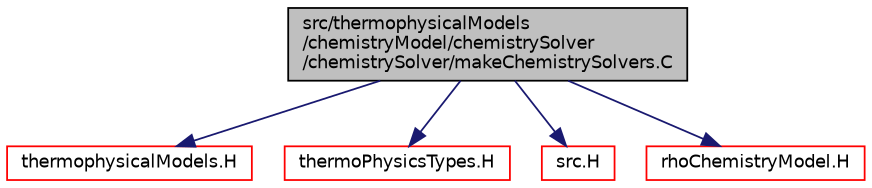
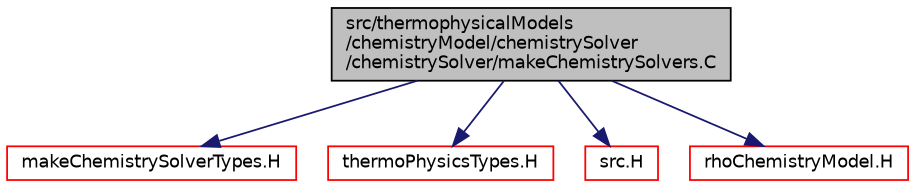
  digraph {
    node [color=red fontname=Helvetica fontsize=10 shape=record]
    edge [color=midnightblue fontname=Helvetica fontsize=10 labelfontname=Helvetica labelfontsize=10 style=solid]
    n1 [color=black fillcolor=grey75 fontcolor=black height=0.2 label="src/thermophysicalModels\l/chemistryModel/chemistrySolver\l/chemistrySolver/makeChemistrySolvers.C" style=filled width=0.4]
-   n2 [height=0.2 label="thermophysicalModels.H" width=0.4]
+   n2 [height=0.2 label="makeChemistrySolverTypes.H" width=0.4]
    n3 [height=0.2 label="thermoPhysicsTypes.H" width=0.4]
    n4 [height=0.2 label="src.H" width=0.4]
    n5 [height=0.2 label="rhoChemistryModel.H" width=0.4]
    n1 -> n2
    n1 -> n3
    n1 -> n4
    n1 -> n5
  }
